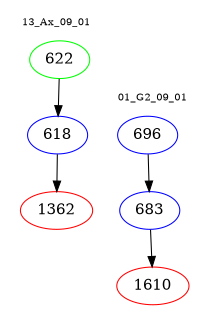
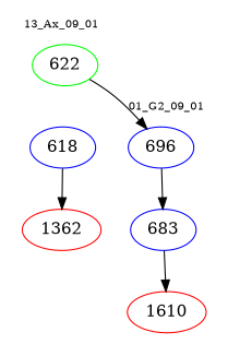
  digraph {
    node [color=blue]
    edge [color=black]
    n1 [color=green label=622]
    n2 [label=618]
    n3 [color=red label=1362]
    n4 [label=696]
    n5 [label=683]
    n6 [color=red label=1610]
    subgraph cluster_1 {
      color=white
      fontsize=10
      label="13_Ax_09_01"
      n1
      n2
      n3
    }
    subgraph cluster_2 {
      color=white
      fontsize=10
      label="01_G2_09_01"
      n4
      n5
      n6
    }
-   n1 -> n2
+   n1 -> n4
    n2 -> n3
    n4 -> n5
    n5 -> n6
  }
